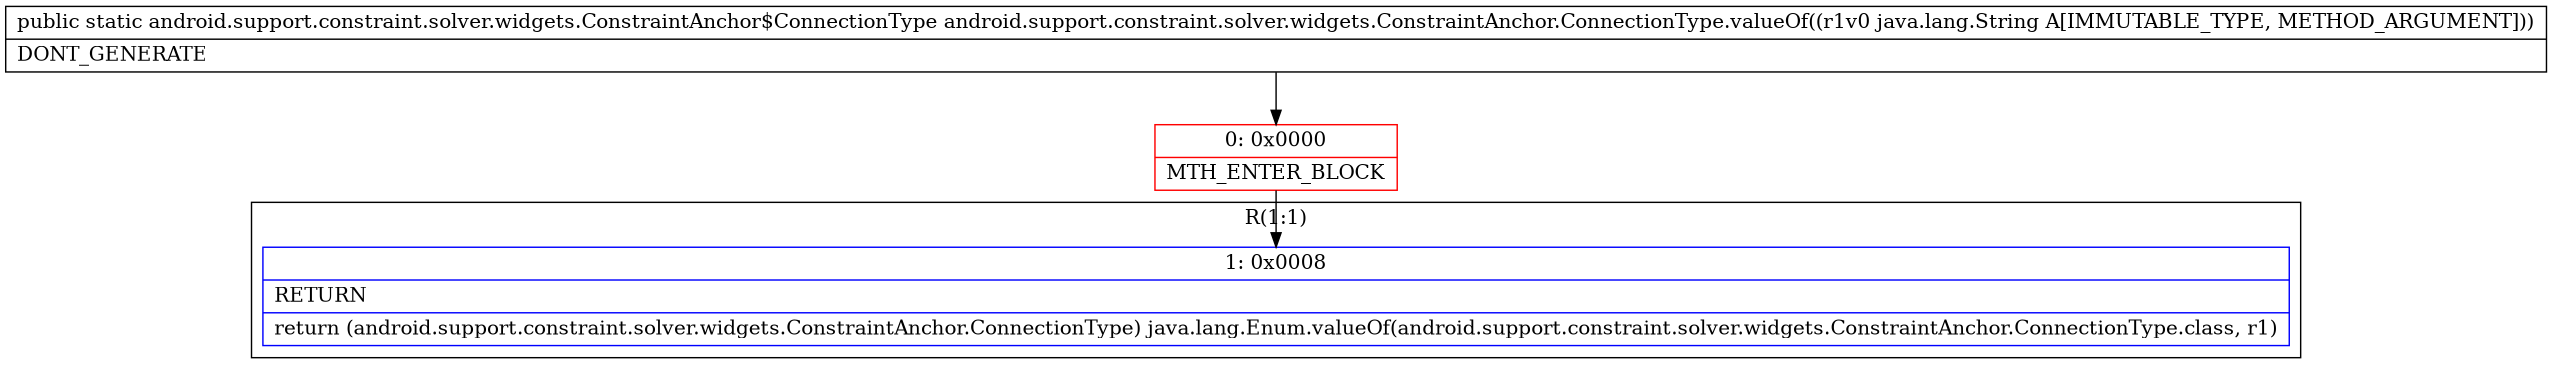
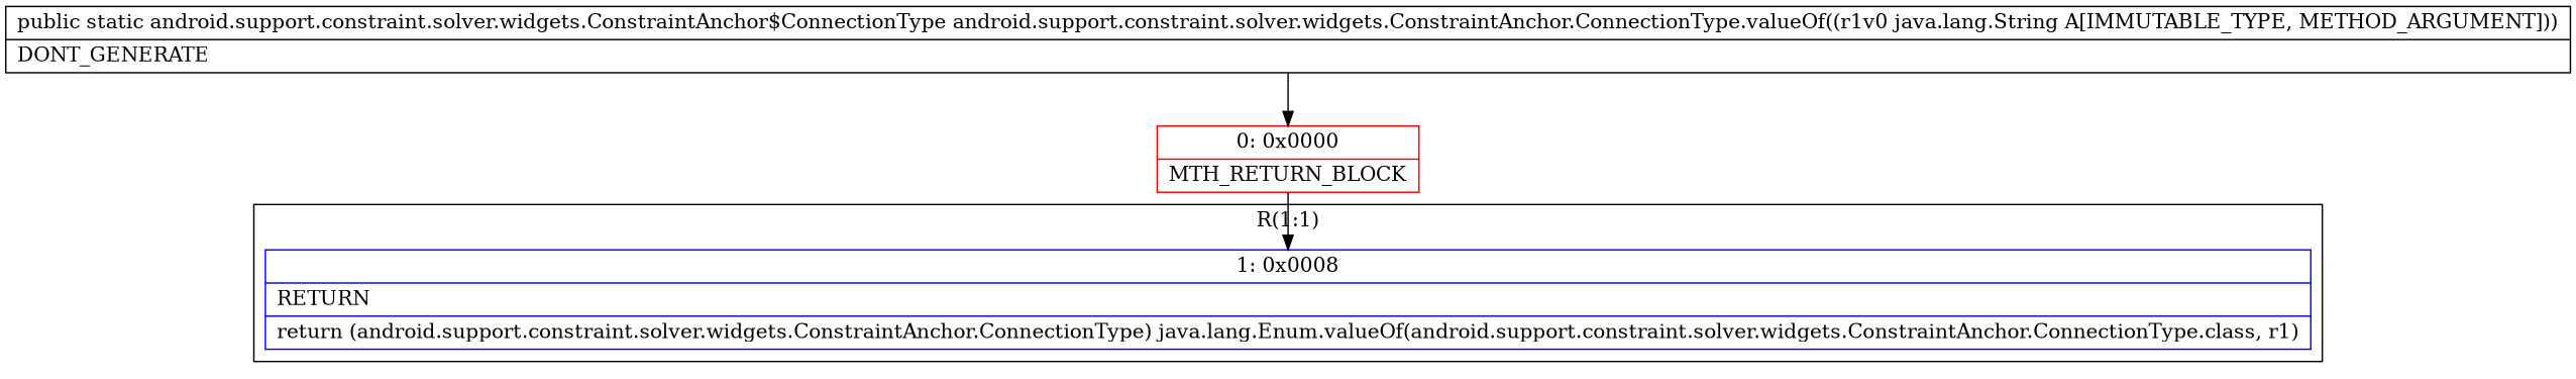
  digraph {
    node [shape=record]
    n1 [color=blue label="{1\:\ 0x0008|RETURN\l|return (android.support.constraint.solver.widgets.ConstraintAnchor.ConnectionType) java.lang.Enum.valueOf(android.support.constraint.solver.widgets.ConstraintAnchor.ConnectionType.class, r1)\l}"]
-   n2 [color=red label="{0\:\ 0x0000|MTH_ENTER_BLOCK\l}"]
+   n2 [color=red label="{0\:\ 0x0000|MTH_RETURN_BLOCK\l}"]
    n3 [label="{public static android.support.constraint.solver.widgets.ConstraintAnchor$ConnectionType android.support.constraint.solver.widgets.ConstraintAnchor.ConnectionType.valueOf((r1v0 java.lang.String A[IMMUTABLE_TYPE, METHOD_ARGUMENT]))  | DONT_GENERATE\l}"]
    subgraph cluster_1 {
      label="R(1:1)"
      n1
    }
    n2 -> n1
    n3 -> n2
  }
